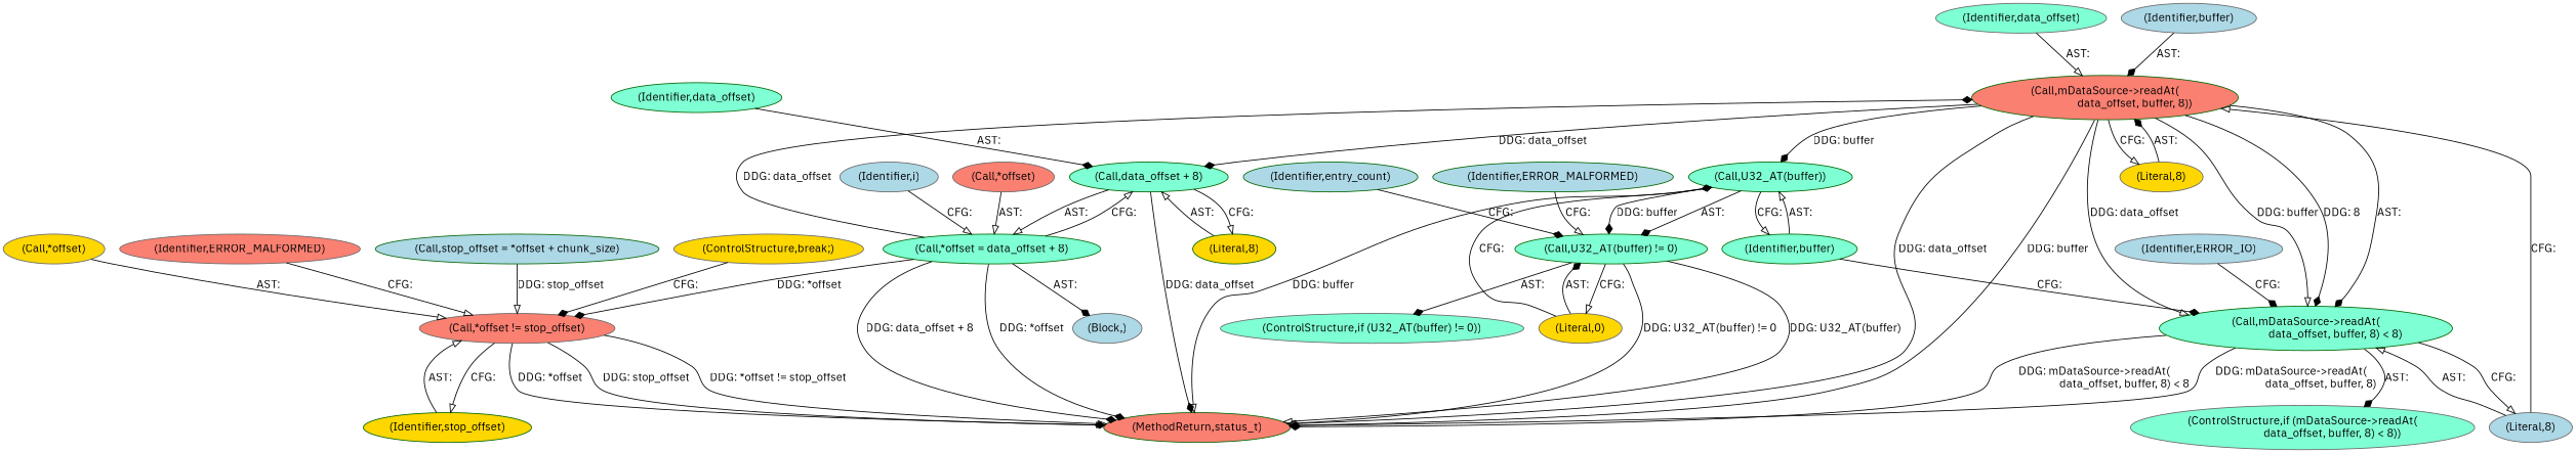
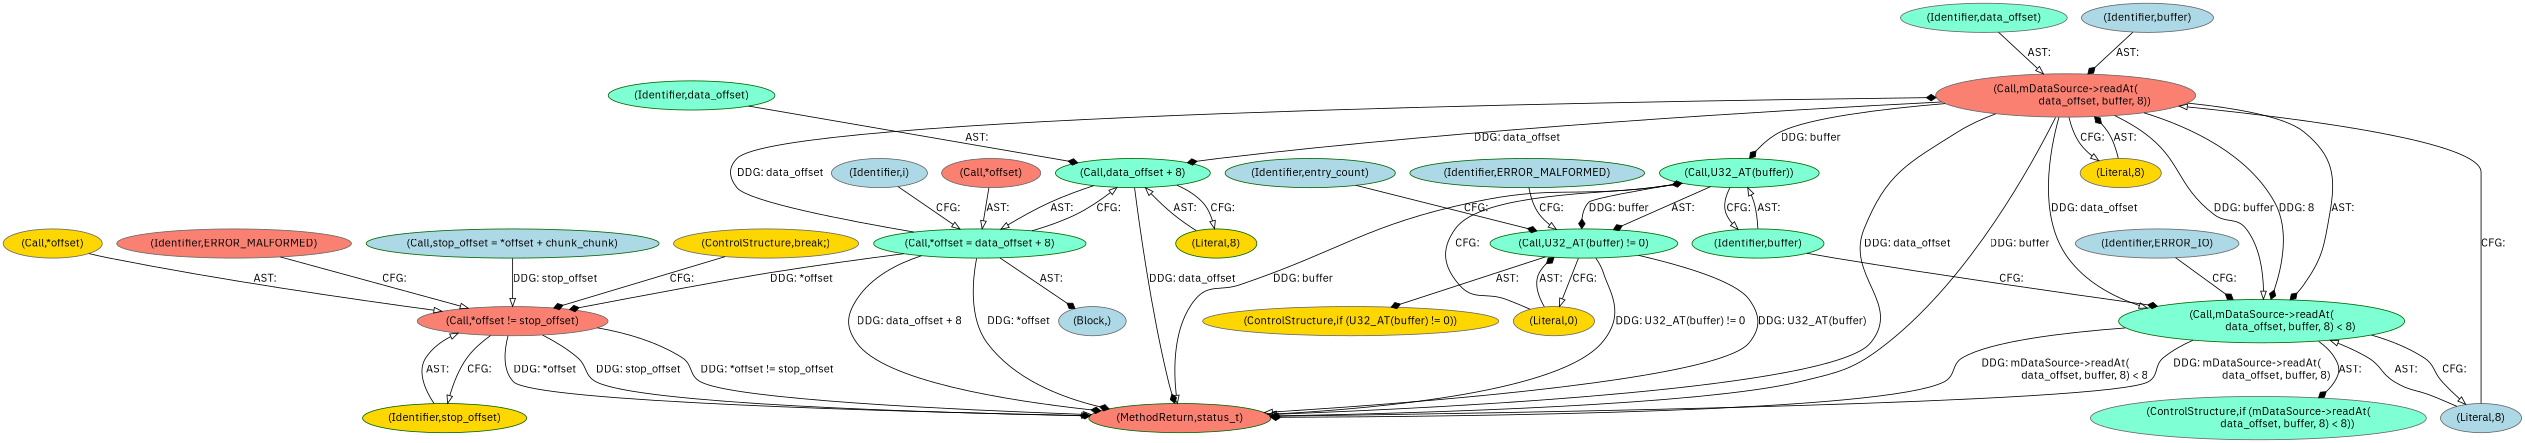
  digraph {
    fontname="IBM Plex Sans"
    node [color=gray40 fillcolor=aquamarine fontname="IBM Plex Sans" style=filled]
    edge [arrowhead=onormal fontname="IBM Plex Sans"]
-   n1 [color=darkgreen fillcolor=salmon label="(Call,mDataSource->readAt(\n                        data_offset, buffer, 8))"]
+   n1 [fillcolor=salmon label="(Call,mDataSource->readAt(\n                        data_offset, buffer, 8))"]
    n2 [color=darkgreen label="(Call,mDataSource->readAt(\n                        data_offset, buffer, 8) < 8)"]
    n3 [color=darkgreen label="(Call,U32_AT(buffer))"]
    n4 [color=darkgreen label="(Call,data_offset + 8)"]
    n5 [fillcolor=gold label="(Literal,8)"]
    n6 [color=darkgreen fillcolor=salmon label="(MethodReturn,status_t)"]
    n7 [label="(ControlStructure,if (mDataSource->readAt(\n                        data_offset, buffer, 8) < 8))"]
    n8 [fillcolor=lightblue label="(Literal,8)"]
    n9 [color=darkgreen label="(Call,U32_AT(buffer) != 0)"]
    n10 [color=darkgreen label="(Identifier,buffer)"]
    n11 [color=darkgreen label="(Call,*offset = data_offset + 8)"]
    n12 [fillcolor=salmon label="(Call,*offset != stop_offset)"]
    n13 [fillcolor=lightblue label="(Block,)"]
    n14 [color=darkgreen fillcolor=gold label="(Literal,8)"]
-   n15 [label="(ControlStructure,if (U32_AT(buffer) != 0))"]
+   n15 [fillcolor=gold label="(ControlStructure,if (U32_AT(buffer) != 0))"]
    n16 [fillcolor=gold label="(Literal,0)"]
    n17 [color=darkgreen fillcolor=gold label="(Identifier,stop_offset)"]
    n18 [color=darkgreen label="(Identifier,data_offset)"]
    n19 [label="(Identifier,data_offset)"]
    n20 [color=darkgreen fillcolor=lightblue label="(Identifier,entry_count)"]
    n21 [fillcolor=lightblue label="(Identifier,i)"]
-   n22 [color=darkgreen fillcolor=lightblue label="(Call,stop_offset = *offset + chunk_size)"]
+   n22 [color=darkgreen fillcolor=lightblue label="(Call,stop_offset = *offset + chunk_chunk)"]
    n23 [fillcolor=lightblue label="(Identifier,ERROR_IO)"]
    n24 [fillcolor=salmon label="(Call,*offset)"]
    n25 [fillcolor=gold label="(ControlStructure,break;)"]
    n26 [fillcolor=lightblue label="(Identifier,buffer)"]
    n27 [fillcolor=gold label="(Call,*offset)"]
    n28 [color=darkgreen fillcolor=lightblue label="(Identifier,ERROR_MALFORMED)"]
    n29 [fillcolor=salmon label="(Identifier,ERROR_MALFORMED)"]
    n1 -> n2 [arrowhead=diamond label="AST: "]
    n1 -> n2 [label="DDG: data_offset"]
    n1 -> n2 [label="DDG: buffer"]
    n1 -> n2 [arrowhead=diamond label="DDG: 8"]
    n1 -> n3 [arrowhead=diamond label="DDG: buffer"]
    n1 -> n4 [arrowhead=diamond label="DDG: data_offset"]
    n1 -> n5 [label="CFG: "]
    n1 -> n6 [label="DDG: data_offset"]
    n1 -> n6 [label="DDG: buffer"]
    n2 -> n6 [arrowhead=diamond label="DDG: mDataSource->readAt(\n                        data_offset, buffer, 8) < 8"]
    n2 -> n6 [arrowhead=diamond label="DDG: mDataSource->readAt(\n                        data_offset, buffer, 8)"]
    n2 -> n7 [arrowhead=diamond label="AST: "]
    n2 -> n8 [label="CFG: "]
    n3 -> n6 [label="DDG: buffer"]
    n3 -> n9 [arrowhead=diamond label="AST: "]
    n3 -> n9 [arrowhead=diamond label="DDG: buffer"]
    n3 -> n10 [label="CFG: "]
    n4 -> n6 [arrowhead=diamond label="DDG: data_offset"]
    n4 -> n11 [label="AST: "]
    n4 -> n14 [label="CFG: "]
    n5 -> n1 [arrowhead=diamond label="AST: "]
    n8 -> n1 [label="CFG: "]
    n8 -> n2 [label="AST: "]
    n9 -> n6 [label="DDG: U32_AT(buffer) != 0"]
    n9 -> n6 [label="DDG: U32_AT(buffer)"]
    n9 -> n15 [arrowhead=diamond label="AST: "]
    n9 -> n16 [label="CFG: "]
    n10 -> n2 [arrowhead=diamond label="CFG: "]
    n10 -> n3 [label="AST: "]
    n11 -> n1 [arrowhead=diamond label="DDG: data_offset"]
    n11 -> n4 [label="CFG: "]
    n11 -> n6 [arrowhead=diamond label="DDG: data_offset + 8"]
    n11 -> n6 [arrowhead=diamond label="DDG: *offset"]
    n11 -> n12 [arrowhead=diamond label="DDG: *offset"]
    n11 -> n13 [arrowhead=diamond label="AST: "]
    n12 -> n6 [label="DDG: *offset"]
    n12 -> n6 [arrowhead=diamond label="DDG: stop_offset"]
    n12 -> n6 [label="DDG: *offset != stop_offset"]
    n12 -> n17 [label="CFG: "]
    n14 -> n4 [label="AST: "]
    n16 -> n3 [arrowhead=diamond label="CFG: "]
    n16 -> n9 [arrowhead=diamond label="AST: "]
    n17 -> n12 [label="AST: "]
    n18 -> n4 [arrowhead=diamond label="AST: "]
    n19 -> n1 [label="AST: "]
    n20 -> n9 [arrowhead=diamond label="CFG: "]
    n21 -> n11 [label="CFG: "]
    n22 -> n12 [label="DDG: stop_offset"]
    n23 -> n2 [arrowhead=diamond label="CFG: "]
    n24 -> n11 [label="AST: "]
    n25 -> n12 [arrowhead=diamond label="CFG: "]
    n26 -> n1 [arrowhead=diamond label="AST: "]
    n27 -> n12 [label="AST: "]
    n28 -> n9 [label="CFG: "]
    n29 -> n12 [label="CFG: "]
  }
